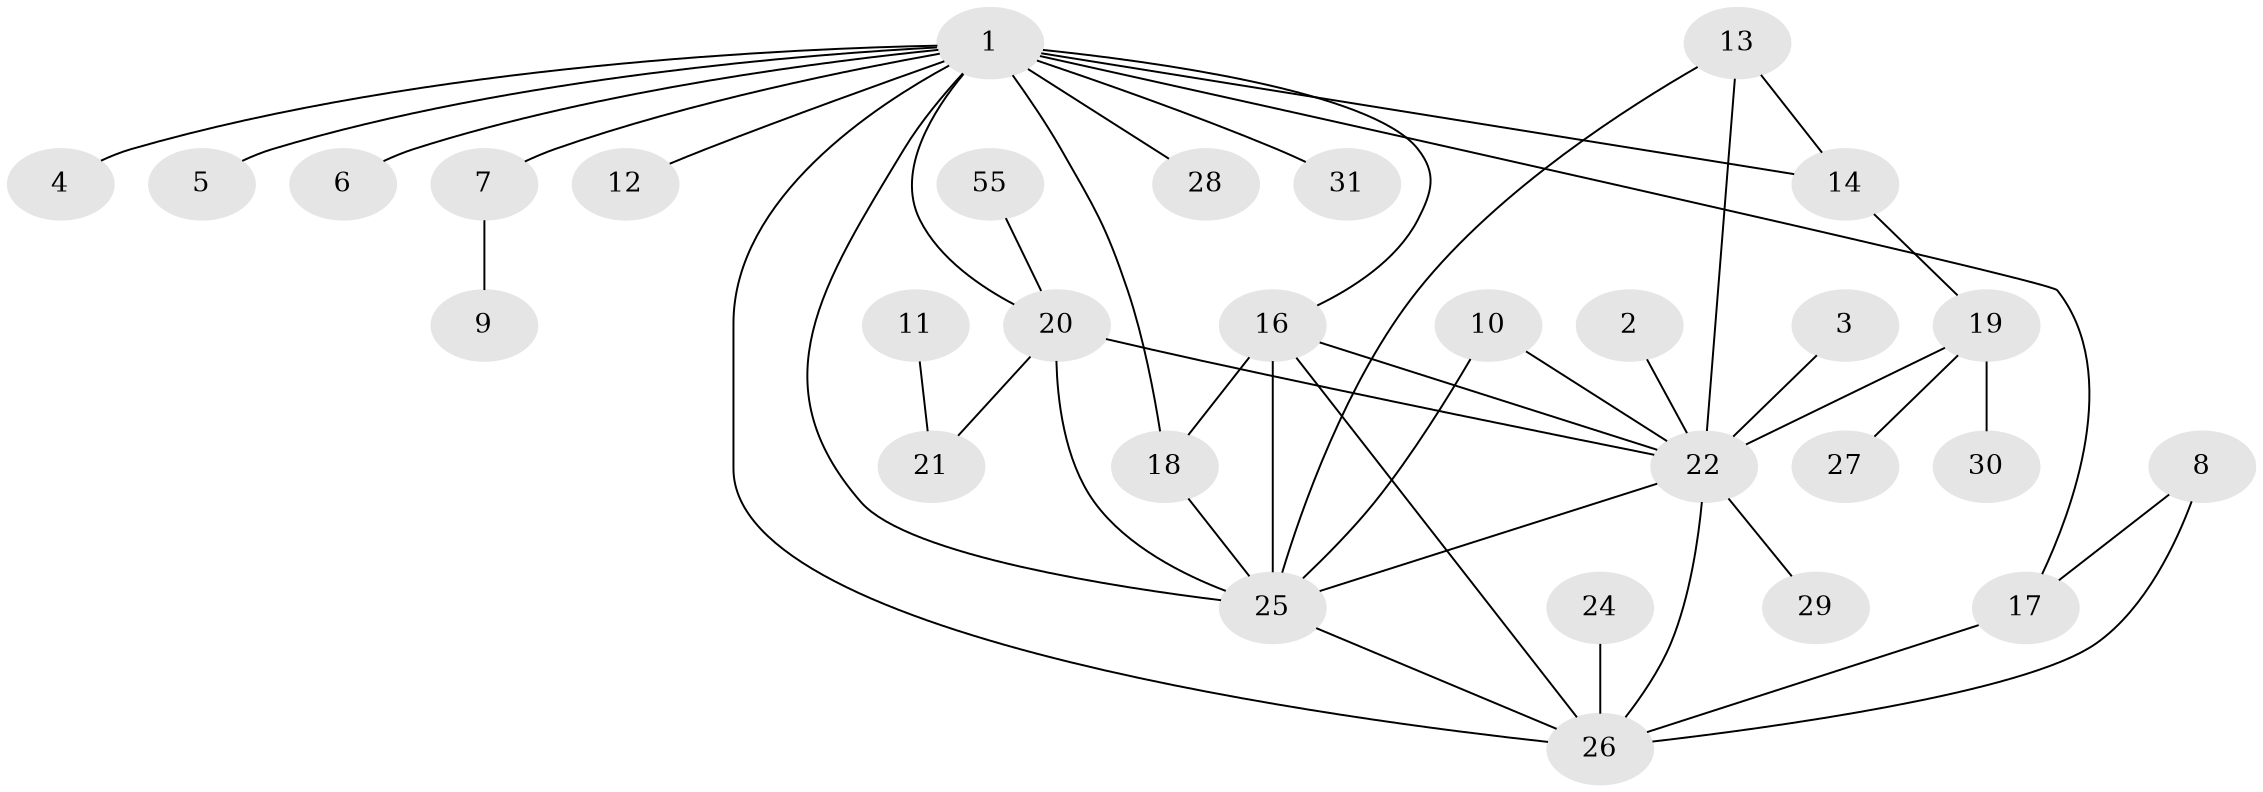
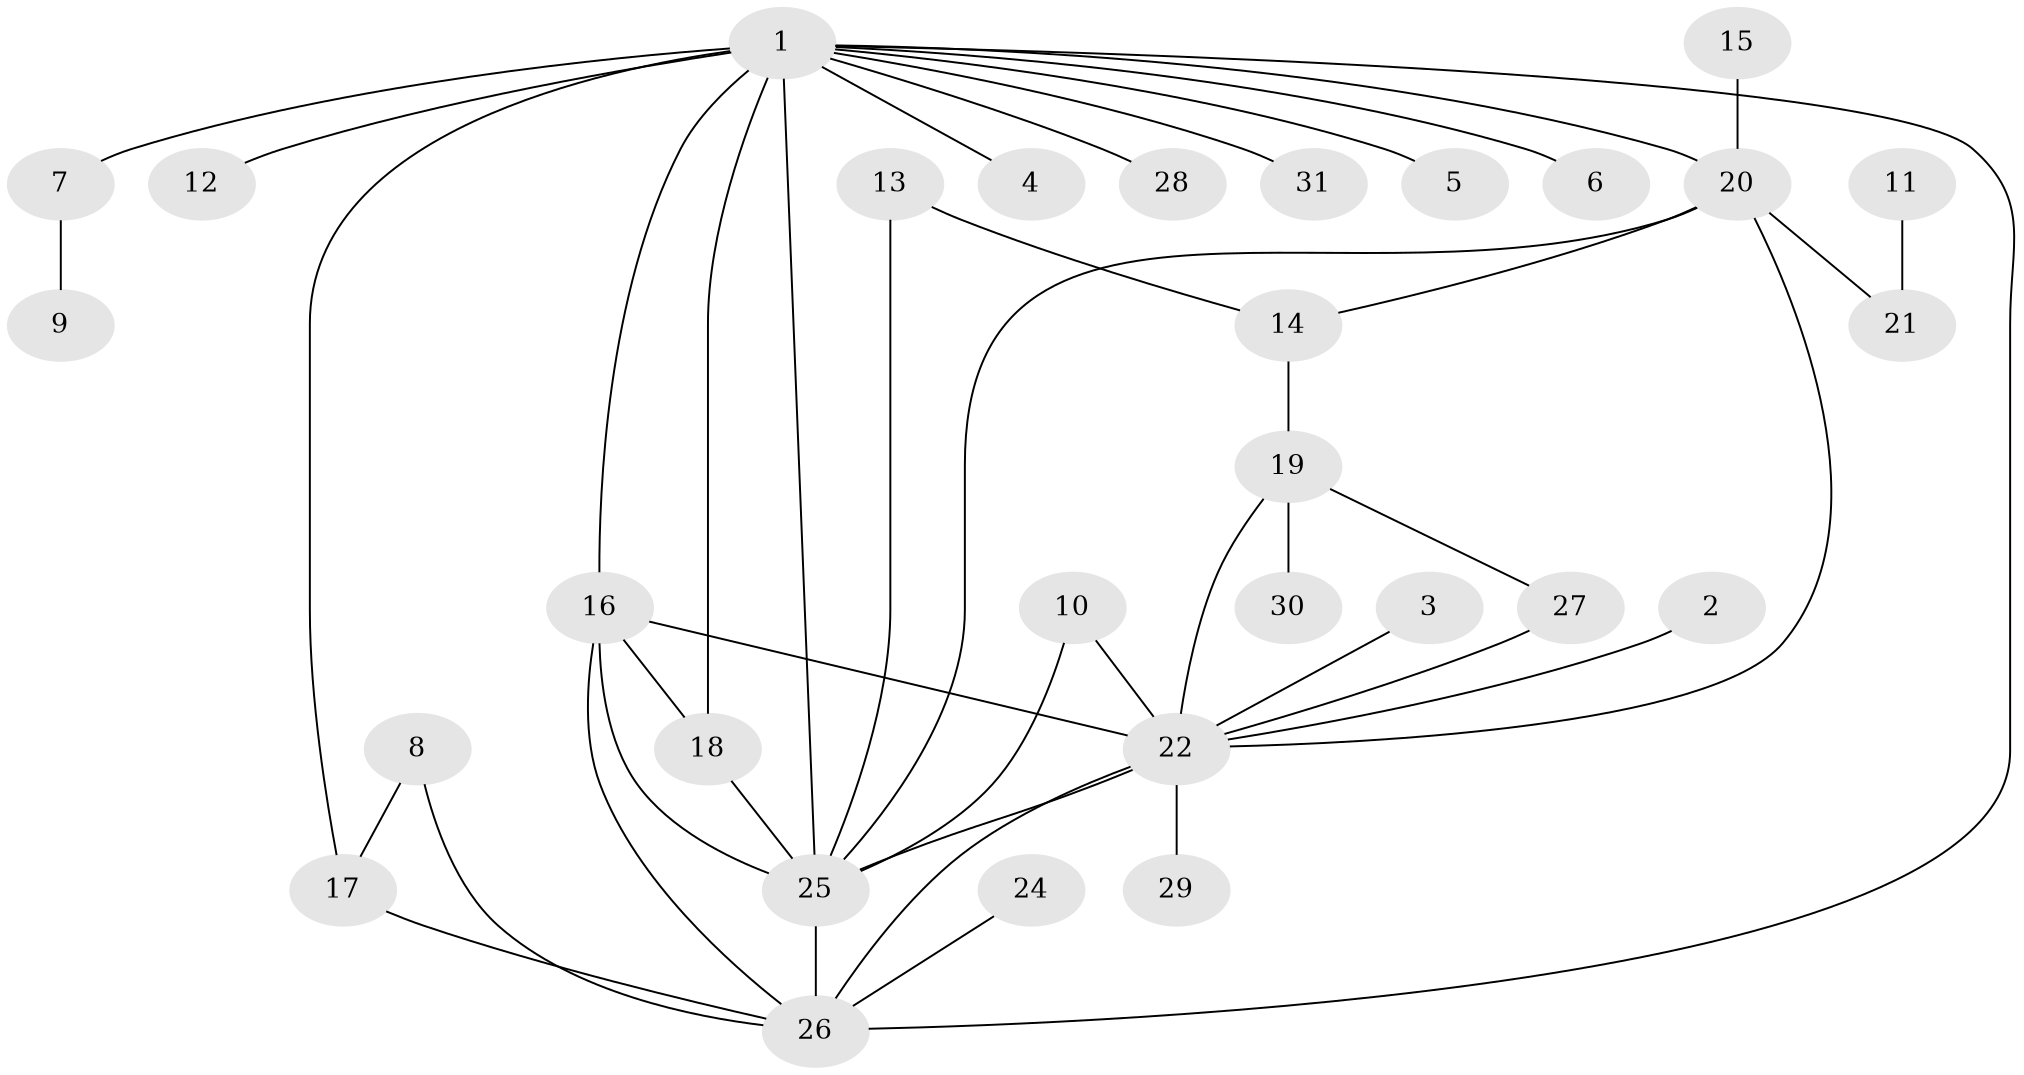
  graph {
    node [color=gray90 style=filled]
    edge [weight=1.0]
    1
    4
    5
    6
    7
    12
    14
    16
    17
    18
    20
    25
    26
    28
    31
    9
    19
    22
    21
    2
    29
    3
    8
    10
    11
    13
    27
    30
-   15 [label=55]
+   15
    24
    1 -- 4
    1 -- 5
    1 -- 6
    1 -- 7
    1 -- 12
-   1 -- 14
+   20 -- 14
    1 -- 16 [weight=3.0]
    1 -- 17
    1 -- 18
    1 -- 20
    1 -- 25
    1 -- 26
    1 -- 28
    1 -- 31
    7 -- 9
    14 -- 19
    16 -- 18
    16 -- 25 [weight=2.0]
    16 -- 26
    16 -- 22
    17 -- 26 [weight=2.0]
    18 -- 25 [weight=2.0]
    20 -- 25 [weight=2.0]
    20 -- 22
    20 -- 21
    25 -- 26 [weight=3.0]
    19 -- 22
    19 -- 27
    19 -- 30
    22 -- 25
    22 -- 26 [weight=2.0]
    22 -- 29
    2 -- 22
    3 -- 22
    8 -- 17
    8 -- 26
    10 -- 25
    10 -- 22
    11 -- 21
    13 -- 14
    13 -- 25
-   13 -- 22
+   27 -- 22
    15 -- 20
    24 -- 26
  }
